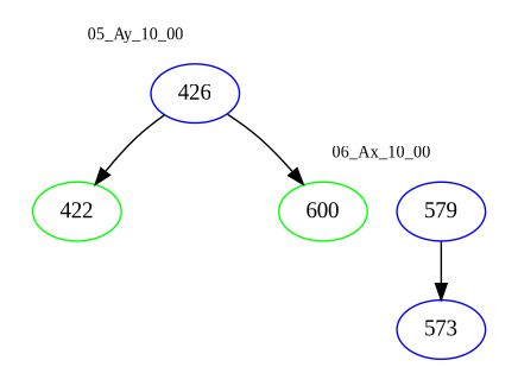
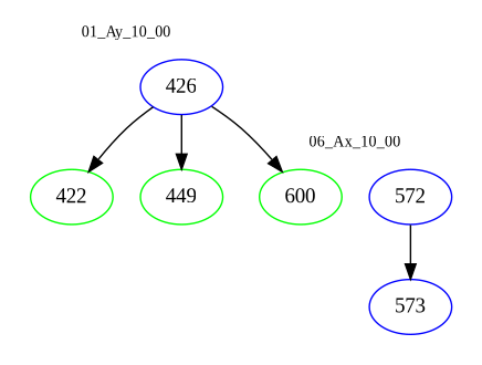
  digraph {
    fontname="Liberation Serif"
    node [color=blue fontname="Liberation Serif"]
    edge [color=black fontname="Liberation Serif"]
-   n1 [label=579]
+   n1 [label=572]
    n2 [label=573]
    n3 [color=green label=600]
    n4 [label=426]
    n5 [color=green label=422]
+   n6 [color=green label=449]
    subgraph cluster_1 {
      color=white
      fontsize=10
      label="06_Ax_10_00"
      n1
      n2
      n3
    }
    subgraph cluster_2 {
      color=white
      fontsize=10
-     label="05_Ay_10_00"
+     label="01_Ay_10_00"
      n4
      n5
+     n6
    }
    n1 -> n2
    n4 -> n3
    n4 -> n5
+   n4 -> n6
  }
